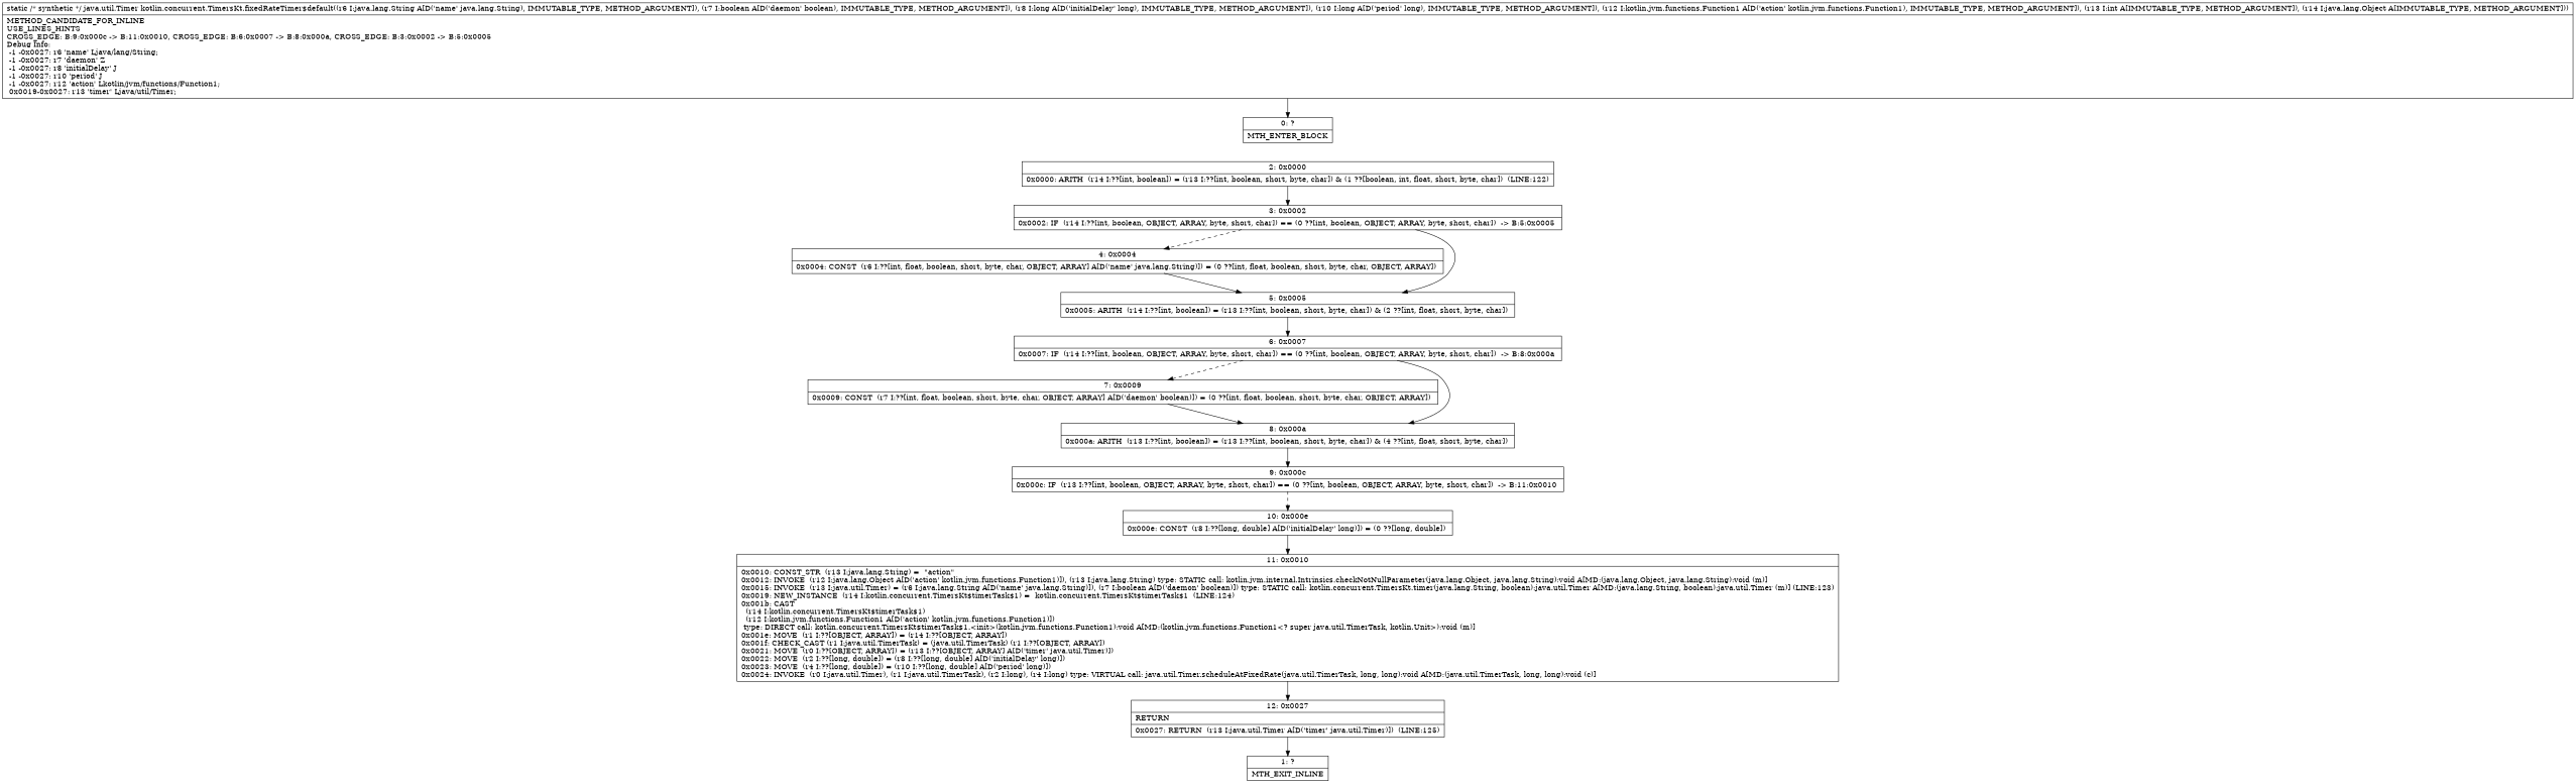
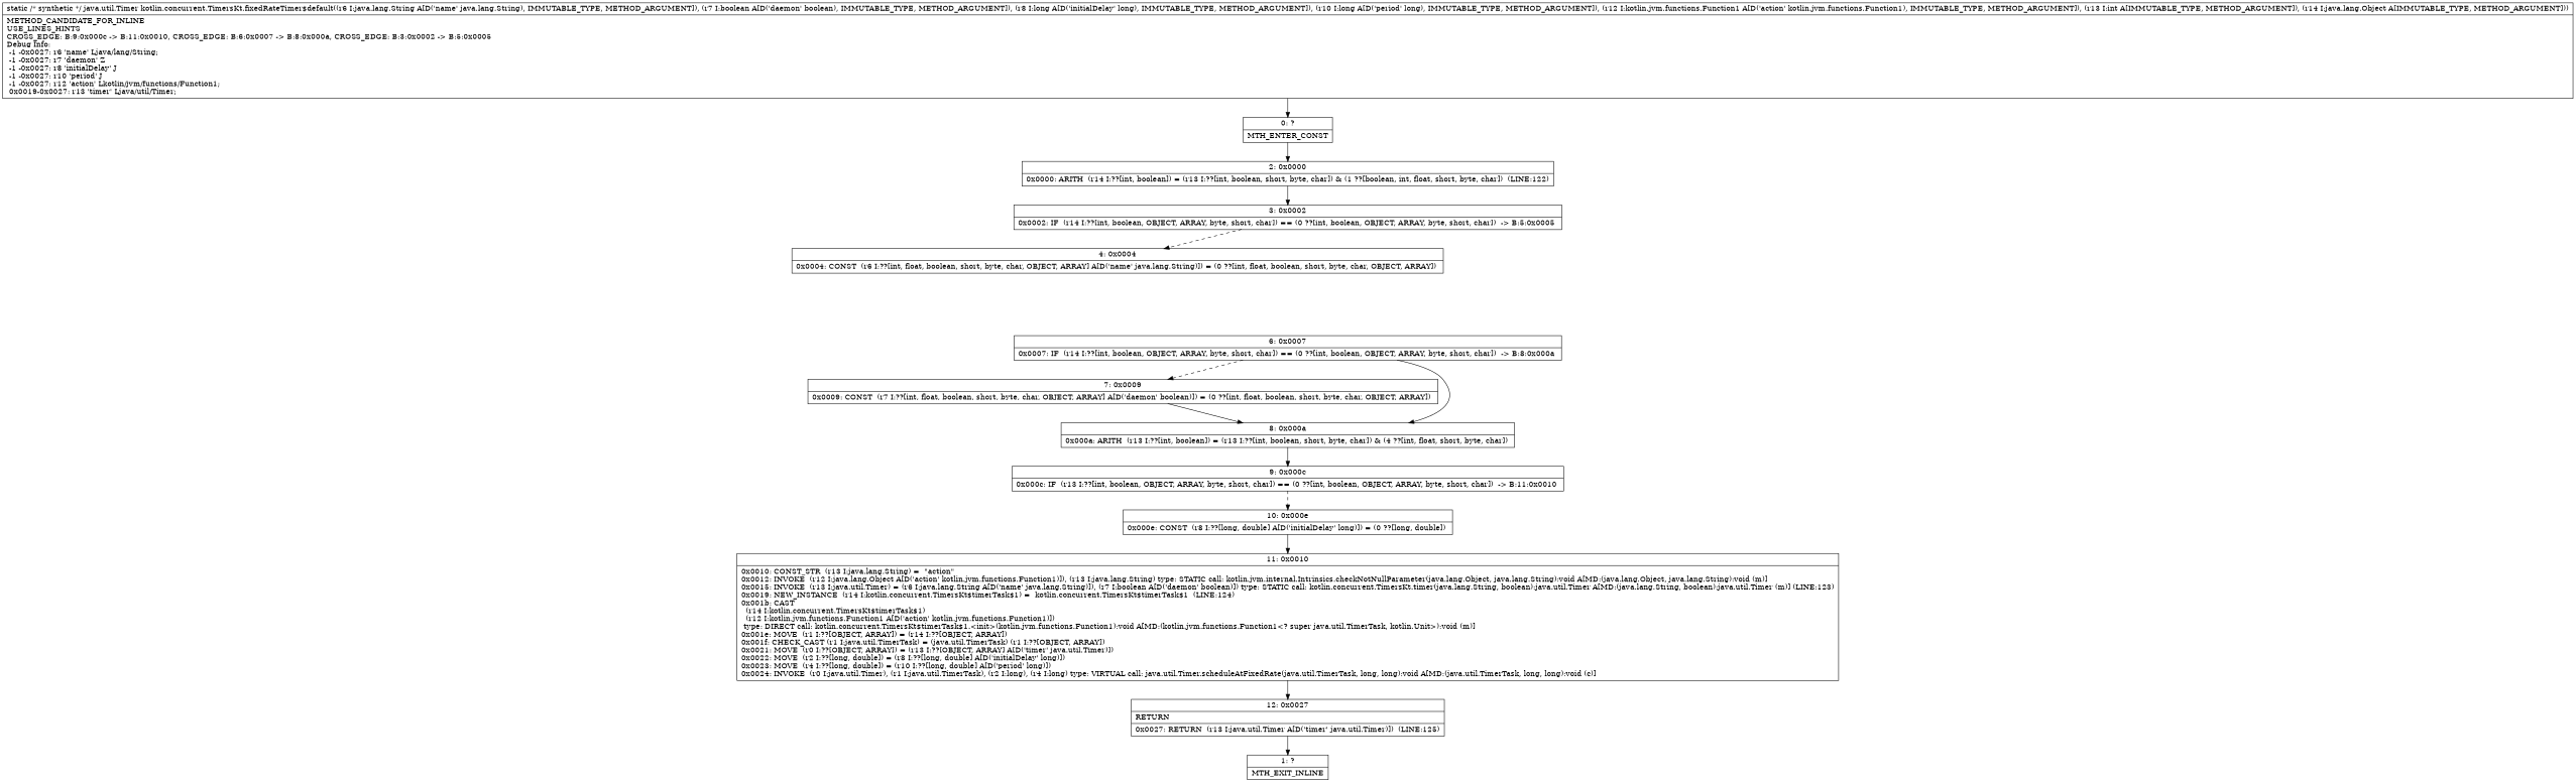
  digraph {
    fontname="DejaVu Serif"
    node [fontname="DejaVu Serif" shape=record]
    edge [fontname="DejaVu Serif"]
-   n1 [label="{0\:\ ?|MTH_ENTER_BLOCK\l}"]
+   n1 [label="{0\:\ ?|MTH_ENTER_CONST\l}"]
    n2 [label="{2\:\ 0x0000|0x0000: ARITH  (r14 I:??[int, boolean]) = (r13 I:??[int, boolean, short, byte, char]) & (1 ??[boolean, int, float, short, byte, char])  (LINE:122)\l}"]
    n3 [label="{3\:\ 0x0002|0x0002: IF  (r14 I:??[int, boolean, OBJECT, ARRAY, byte, short, char]) == (0 ??[int, boolean, OBJECT, ARRAY, byte, short, char])  \-\> B:5:0x0005 \l}"]
    n4 [label="{4\:\ 0x0004|0x0004: CONST  (r6 I:??[int, float, boolean, short, byte, char, OBJECT, ARRAY] A[D('name' java.lang.String)]) = (0 ??[int, float, boolean, short, byte, char, OBJECT, ARRAY]) \l}"]
-   n5 [label="{5\:\ 0x0005|0x0005: ARITH  (r14 I:??[int, boolean]) = (r13 I:??[int, boolean, short, byte, char]) & (2 ??[int, float, short, byte, char]) \l}"]
    n6 [label="{6\:\ 0x0007|0x0007: IF  (r14 I:??[int, boolean, OBJECT, ARRAY, byte, short, char]) == (0 ??[int, boolean, OBJECT, ARRAY, byte, short, char])  \-\> B:8:0x000a \l}"]
    n7 [label="{7\:\ 0x0009|0x0009: CONST  (r7 I:??[int, float, boolean, short, byte, char, OBJECT, ARRAY] A[D('daemon' boolean)]) = (0 ??[int, float, boolean, short, byte, char, OBJECT, ARRAY]) \l}"]
    n8 [label="{8\:\ 0x000a|0x000a: ARITH  (r13 I:??[int, boolean]) = (r13 I:??[int, boolean, short, byte, char]) & (4 ??[int, float, short, byte, char]) \l}"]
    n9 [label="{9\:\ 0x000c|0x000c: IF  (r13 I:??[int, boolean, OBJECT, ARRAY, byte, short, char]) == (0 ??[int, boolean, OBJECT, ARRAY, byte, short, char])  \-\> B:11:0x0010 \l}"]
    n10 [label="{10\:\ 0x000e|0x000e: CONST  (r8 I:??[long, double] A[D('initialDelay' long)]) = (0 ??[long, double]) \l}"]
    n11 [label="{11\:\ 0x0010|0x0010: CONST_STR  (r13 I:java.lang.String) =  \"action\" \l0x0012: INVOKE  (r12 I:java.lang.Object A[D('action' kotlin.jvm.functions.Function1)]), (r13 I:java.lang.String) type: STATIC call: kotlin.jvm.internal.Intrinsics.checkNotNullParameter(java.lang.Object, java.lang.String):void A[MD:(java.lang.Object, java.lang.String):void (m)]\l0x0015: INVOKE  (r13 I:java.util.Timer) = (r6 I:java.lang.String A[D('name' java.lang.String)]), (r7 I:boolean A[D('daemon' boolean)]) type: STATIC call: kotlin.concurrent.TimersKt.timer(java.lang.String, boolean):java.util.Timer A[MD:(java.lang.String, boolean):java.util.Timer (m)] (LINE:123)\l0x0019: NEW_INSTANCE  (r14 I:kotlin.concurrent.TimersKt$timerTask$1) =  kotlin.concurrent.TimersKt$timerTask$1  (LINE:124)\l0x001b: CAST  \l  (r14 I:kotlin.concurrent.TimersKt$timerTask$1)\l  (r12 I:kotlin.jvm.functions.Function1 A[D('action' kotlin.jvm.functions.Function1)])\l type: DIRECT call: kotlin.concurrent.TimersKt$timerTask$1.\<init\>(kotlin.jvm.functions.Function1):void A[MD:(kotlin.jvm.functions.Function1\<? super java.util.TimerTask, kotlin.Unit\>):void (m)]\l0x001e: MOVE  (r1 I:??[OBJECT, ARRAY]) = (r14 I:??[OBJECT, ARRAY]) \l0x001f: CHECK_CAST (r1 I:java.util.TimerTask) = (java.util.TimerTask) (r1 I:??[OBJECT, ARRAY]) \l0x0021: MOVE  (r0 I:??[OBJECT, ARRAY]) = (r13 I:??[OBJECT, ARRAY] A[D('timer' java.util.Timer)]) \l0x0022: MOVE  (r2 I:??[long, double]) = (r8 I:??[long, double] A[D('initialDelay' long)]) \l0x0023: MOVE  (r4 I:??[long, double]) = (r10 I:??[long, double] A[D('period' long)]) \l0x0024: INVOKE  (r0 I:java.util.Timer), (r1 I:java.util.TimerTask), (r2 I:long), (r4 I:long) type: VIRTUAL call: java.util.Timer.scheduleAtFixedRate(java.util.TimerTask, long, long):void A[MD:(java.util.TimerTask, long, long):void (c)]\l}"]
    n12 [label="{12\:\ 0x0027|RETURN\l|0x0027: RETURN  (r13 I:java.util.Timer A[D('timer' java.util.Timer)])  (LINE:125)\l}"]
    n13 [label="{1\:\ ?|MTH_EXIT_INLINE\l}"]
    n14 [label="{static \/* synthetic *\/ java.util.Timer kotlin.concurrent.TimersKt.fixedRateTimer$default((r6 I:java.lang.String A[D('name' java.lang.String), IMMUTABLE_TYPE, METHOD_ARGUMENT]), (r7 I:boolean A[D('daemon' boolean), IMMUTABLE_TYPE, METHOD_ARGUMENT]), (r8 I:long A[D('initialDelay' long), IMMUTABLE_TYPE, METHOD_ARGUMENT]), (r10 I:long A[D('period' long), IMMUTABLE_TYPE, METHOD_ARGUMENT]), (r12 I:kotlin.jvm.functions.Function1 A[D('action' kotlin.jvm.functions.Function1), IMMUTABLE_TYPE, METHOD_ARGUMENT]), (r13 I:int A[IMMUTABLE_TYPE, METHOD_ARGUMENT]), (r14 I:java.lang.Object A[IMMUTABLE_TYPE, METHOD_ARGUMENT]))  | METHOD_CANDIDATE_FOR_INLINE\lUSE_LINES_HINTS\lCROSS_EDGE: B:9:0x000c \-\> B:11:0x0010, CROSS_EDGE: B:6:0x0007 \-\> B:8:0x000a, CROSS_EDGE: B:3:0x0002 \-\> B:5:0x0005\lDebug Info:\l  \-1 \-0x0027: r6 'name' Ljava\/lang\/String;\l  \-1 \-0x0027: r7 'daemon' Z\l  \-1 \-0x0027: r8 'initialDelay' J\l  \-1 \-0x0027: r10 'period' J\l  \-1 \-0x0027: r12 'action' Lkotlin\/jvm\/functions\/Function1;\l  0x0019\-0x0027: r13 'timer' Ljava\/util\/Timer;\l}"]
+   n1 -> n2
    n2 -> n3
    n3 -> n4 [style=dashed]
-   n3 -> n5
-   n4 -> n5
-   n5 -> n6
    n6 -> n7 [style=dashed]
    n6 -> n8
    n7 -> n8
    n8 -> n9
    n9 -> n10 [style=dashed]
    n10 -> n11
    n11 -> n12
    n12 -> n13
    n14 -> n1
  }
